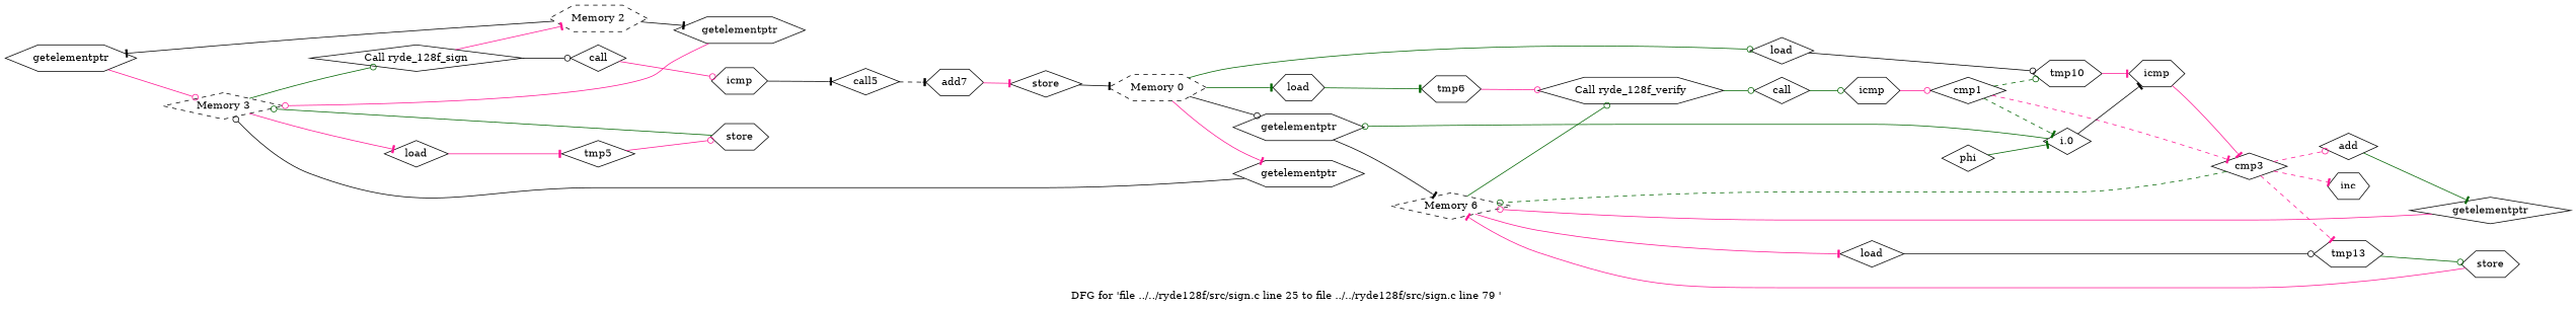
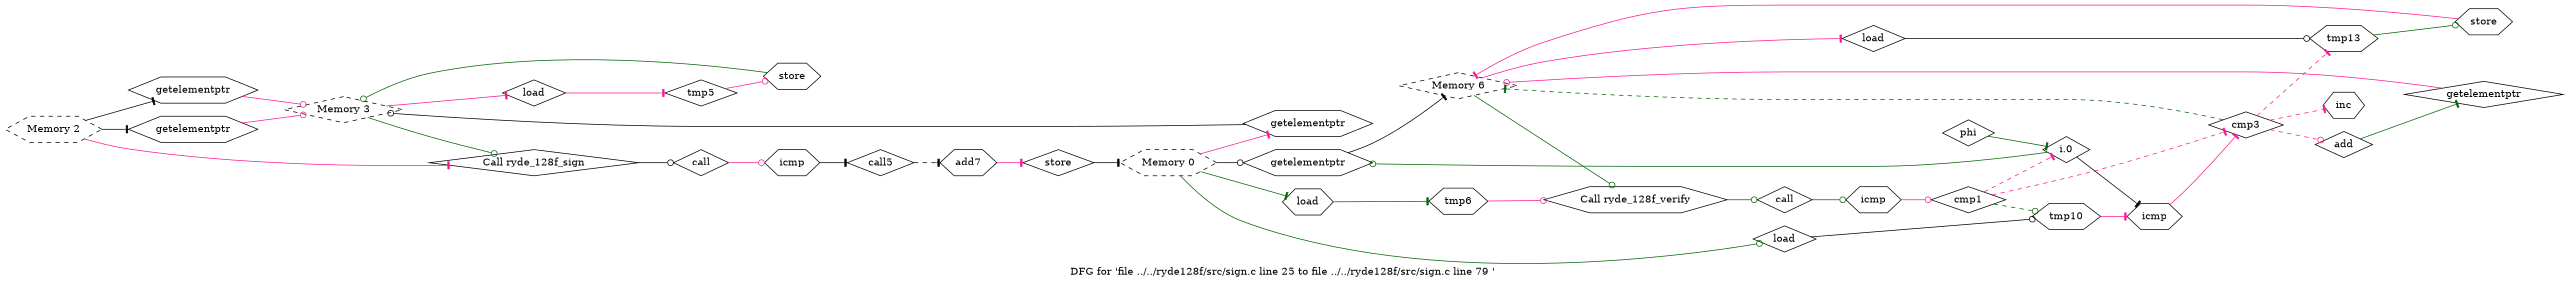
  digraph {
    label="DFG for 'file ../../ryde128f/src/sign.c line 25 to file ../../ryde128f/src/sign.c line 79 ' "
    rankdir=LR
    node [shape=hexagon style=solid]
    edge [arrowhead=tee color=deeppink]
    n1 [label=getelementptr]
    n2 [label="Memory 3" shape=diamond style=dashed]
    n3 [label=load shape=diamond]
    n4 [label="Call ryde_128f_sign" shape=diamond]
    n5 [label=tmp5 shape=diamond]
    n6 [label=call shape=diamond]
    n7 [label=store]
    n8 [label="Memory 0" style=dashed]
    n9 [label=getelementptr]
    n10 [label=getelementptr]
    n11 [label=load]
    n12 [label=load shape=diamond]
    n13 [label="Memory 6" shape=diamond style=dashed]
    n14 [label=tmp6]
    n15 [label=tmp10]
    n16 [label=load shape=diamond]
    n17 [label="Call ryde_128f_verify"]
    n18 [label=icmp]
    n19 [label=call5 shape=diamond]
    n20 [label=add7]
    n21 [label=store shape=diamond]
    n22 [label=icmp]
    n23 [label="Memory 2" style=dashed]
    n24 [label=getelementptr]
    n25 [label=getelementptr shape=diamond]
    n26 [label=tmp13]
    n27 [label=call shape=diamond]
    n28 [label=store]
    n29 [label=icmp]
    n30 [label=cmp1 shape=diamond]
    n31 [label="i.0" shape=diamond]
    n32 [label=cmp3 shape=diamond]
    n33 [label=add shape=diamond]
    n34 [label=inc]
    n35 [label=phi shape=diamond]
    n1 -> n2 [arrowhead=odot]
    n2 -> n3
    n2 -> n4 [arrowhead=odot color=darkgreen]
    n3 -> n5
    n4 -> n6 [arrowhead=odot color=black]
    n5 -> n7 [arrowhead=odot]
    n6 -> n22 [arrowhead=odot]
    n7 -> n2 [arrowhead=odot color=darkgreen]
    n8 -> n9
    n8 -> n10 [arrowhead=odot color=black]
    n8 -> n11 [color=darkgreen]
    n8 -> n12 [arrowhead=odot color=darkgreen]
    n9 -> n2 [arrowhead=odot color=black]
    n10 -> n13 [color=black]
    n11 -> n14 [color=darkgreen]
    n12 -> n15 [arrowhead=odot color=black]
    n13 -> n16
    n13 -> n17 [arrowhead=odot color=darkgreen]
    n14 -> n17 [arrowhead=odot]
    n15 -> n18
    n16 -> n26 [arrowhead=odot color=black]
    n17 -> n27 [arrowhead=odot color=darkgreen]
    n18 -> n32
    n19 -> n20 [color=black style=dashed]
    n20 -> n21
    n21 -> n8 [color=black]
    n22 -> n19 [color=black]
    n23 -> n1 [color=black]
-   n4 -> n23
+   n23 -> n4
    n23 -> n24 [color=black]
    n24 -> n2 [arrowhead=odot]
    n25 -> n13 [arrowhead=odot]
    n26 -> n28 [arrowhead=odot color=darkgreen]
    n27 -> n29 [arrowhead=odot color=darkgreen]
    n28 -> n13
    n29 -> n30 [arrowhead=odot]
    n30 -> n15 [arrowhead=odot color=darkgreen style=dashed]
-   n30 -> n31 [color=darkgreen style=dashed]
+   n30 -> n31 [style=dashed]
    n30 -> n32 [style=dashed]
    n31 -> n10 [arrowhead=odot color=darkgreen]
    n31 -> n18 [color=black]
-   n32 -> n13 [arrowhead=odot color=darkgreen style=dashed]
+   n32 -> n13 [color=darkgreen style=dashed]
    n32 -> n26 [style=dashed]
    n32 -> n33 [arrowhead=odot style=dashed]
    n32 -> n34 [style=dashed]
    n33 -> n25 [color=darkgreen]
    n35 -> n31 [color=darkgreen]
  }
